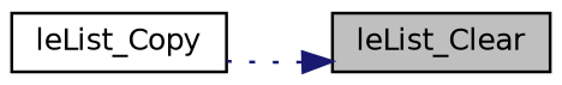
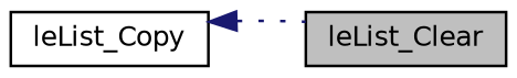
  digraph {
    rankdir=RL
    node [color=black fontname=Helvetica fontsize=10 shape=record style=filled]
    n1 [fillcolor=grey75 fontcolor=black height=0.2 label=leList_Clear width=0.4]
    n2 [fillcolor=white height=0.2 label=leList_Copy width=0.4]
-   n1 -> n2 [color=midnightblue dir=back fontname=Helvetica fontsize=10 labelfontname=Helvetica labelfontsize=10 style=dotted]
+   n2 -> n1 [color=midnightblue dir=back fontname=Helvetica fontsize=10 labelfontname=Helvetica labelfontsize=10 style=dotted]
  }
